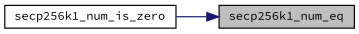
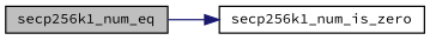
  digraph {
    rankdir=LR
    fontname="Source Code Pro"
    node [color=black fontname="Source Code Pro" fontsize=10 shape=record style=filled]
    n1 [fillcolor=grey75 fontcolor=black height=0.2 label=secp256k1_num_eq width=0.4]
    n2 [fillcolor=white height=0.2 label=secp256k1_num_is_zero width=0.4]
-   n2 -> n1 [color=midnightblue fontname="Source Code Pro" fontsize=10 labelfontname=Helvetica labelfontsize=10 style=solid]
+   n1 -> n2 [color=midnightblue fontname="Source Code Pro" fontsize=10 labelfontname=Helvetica labelfontsize=10 style=solid]
  }
